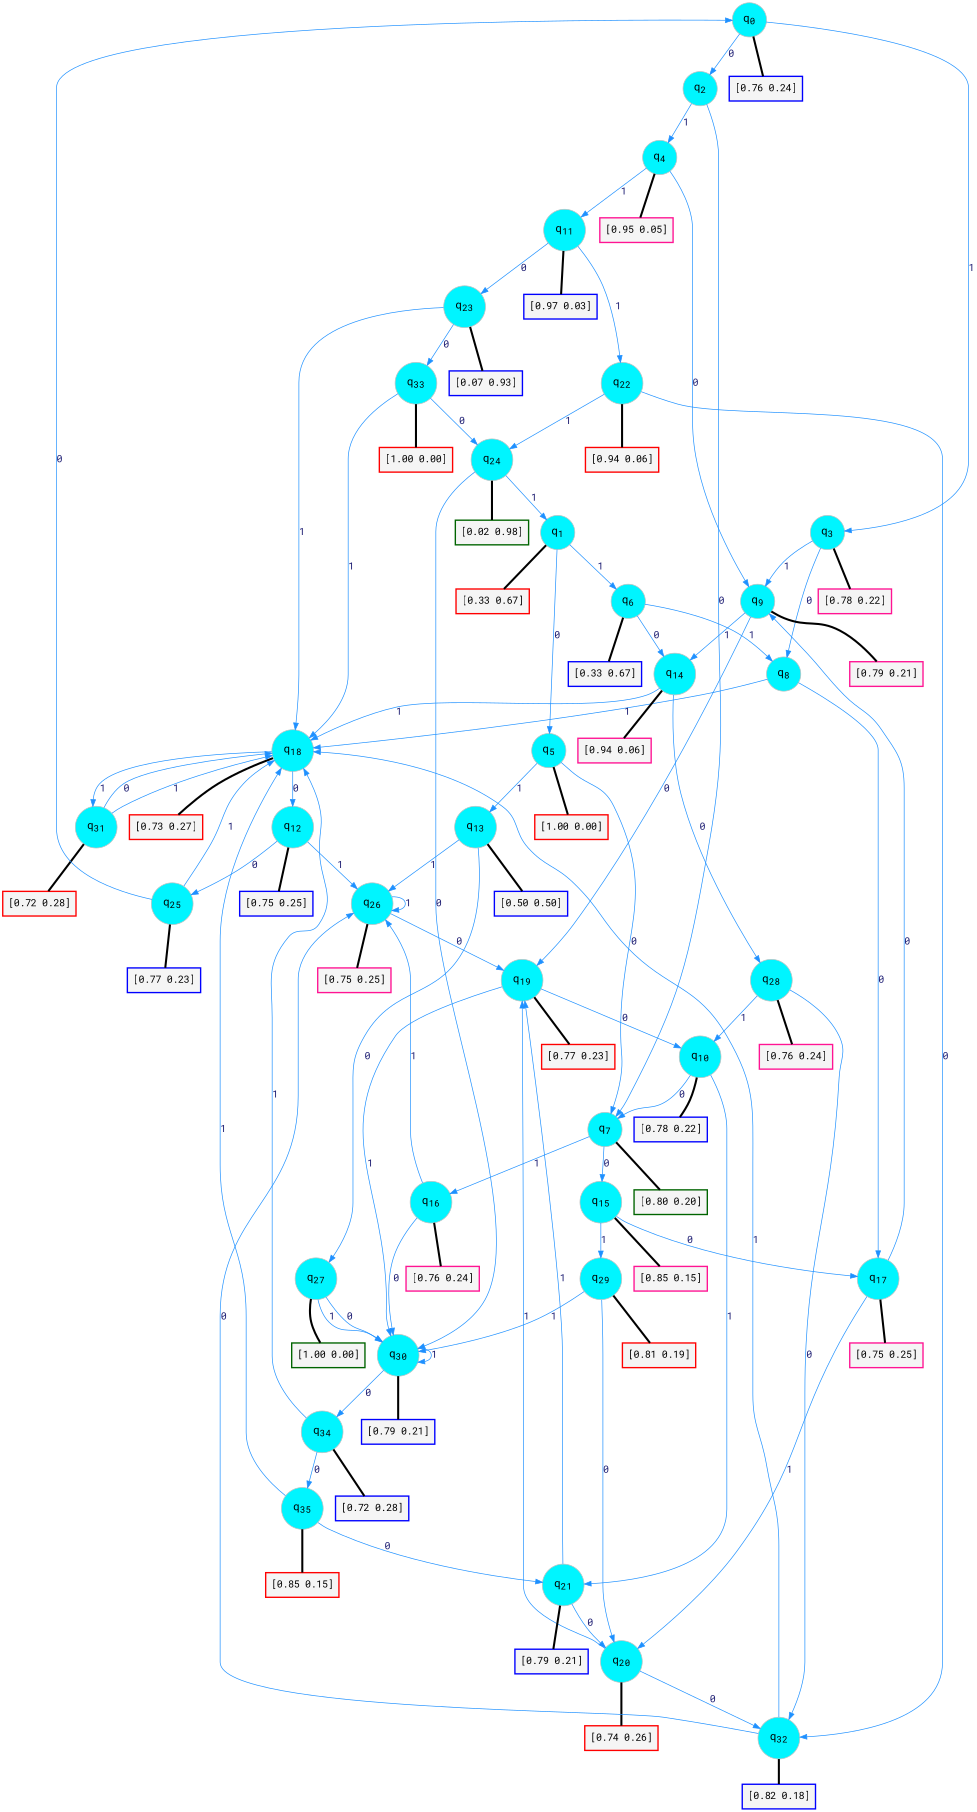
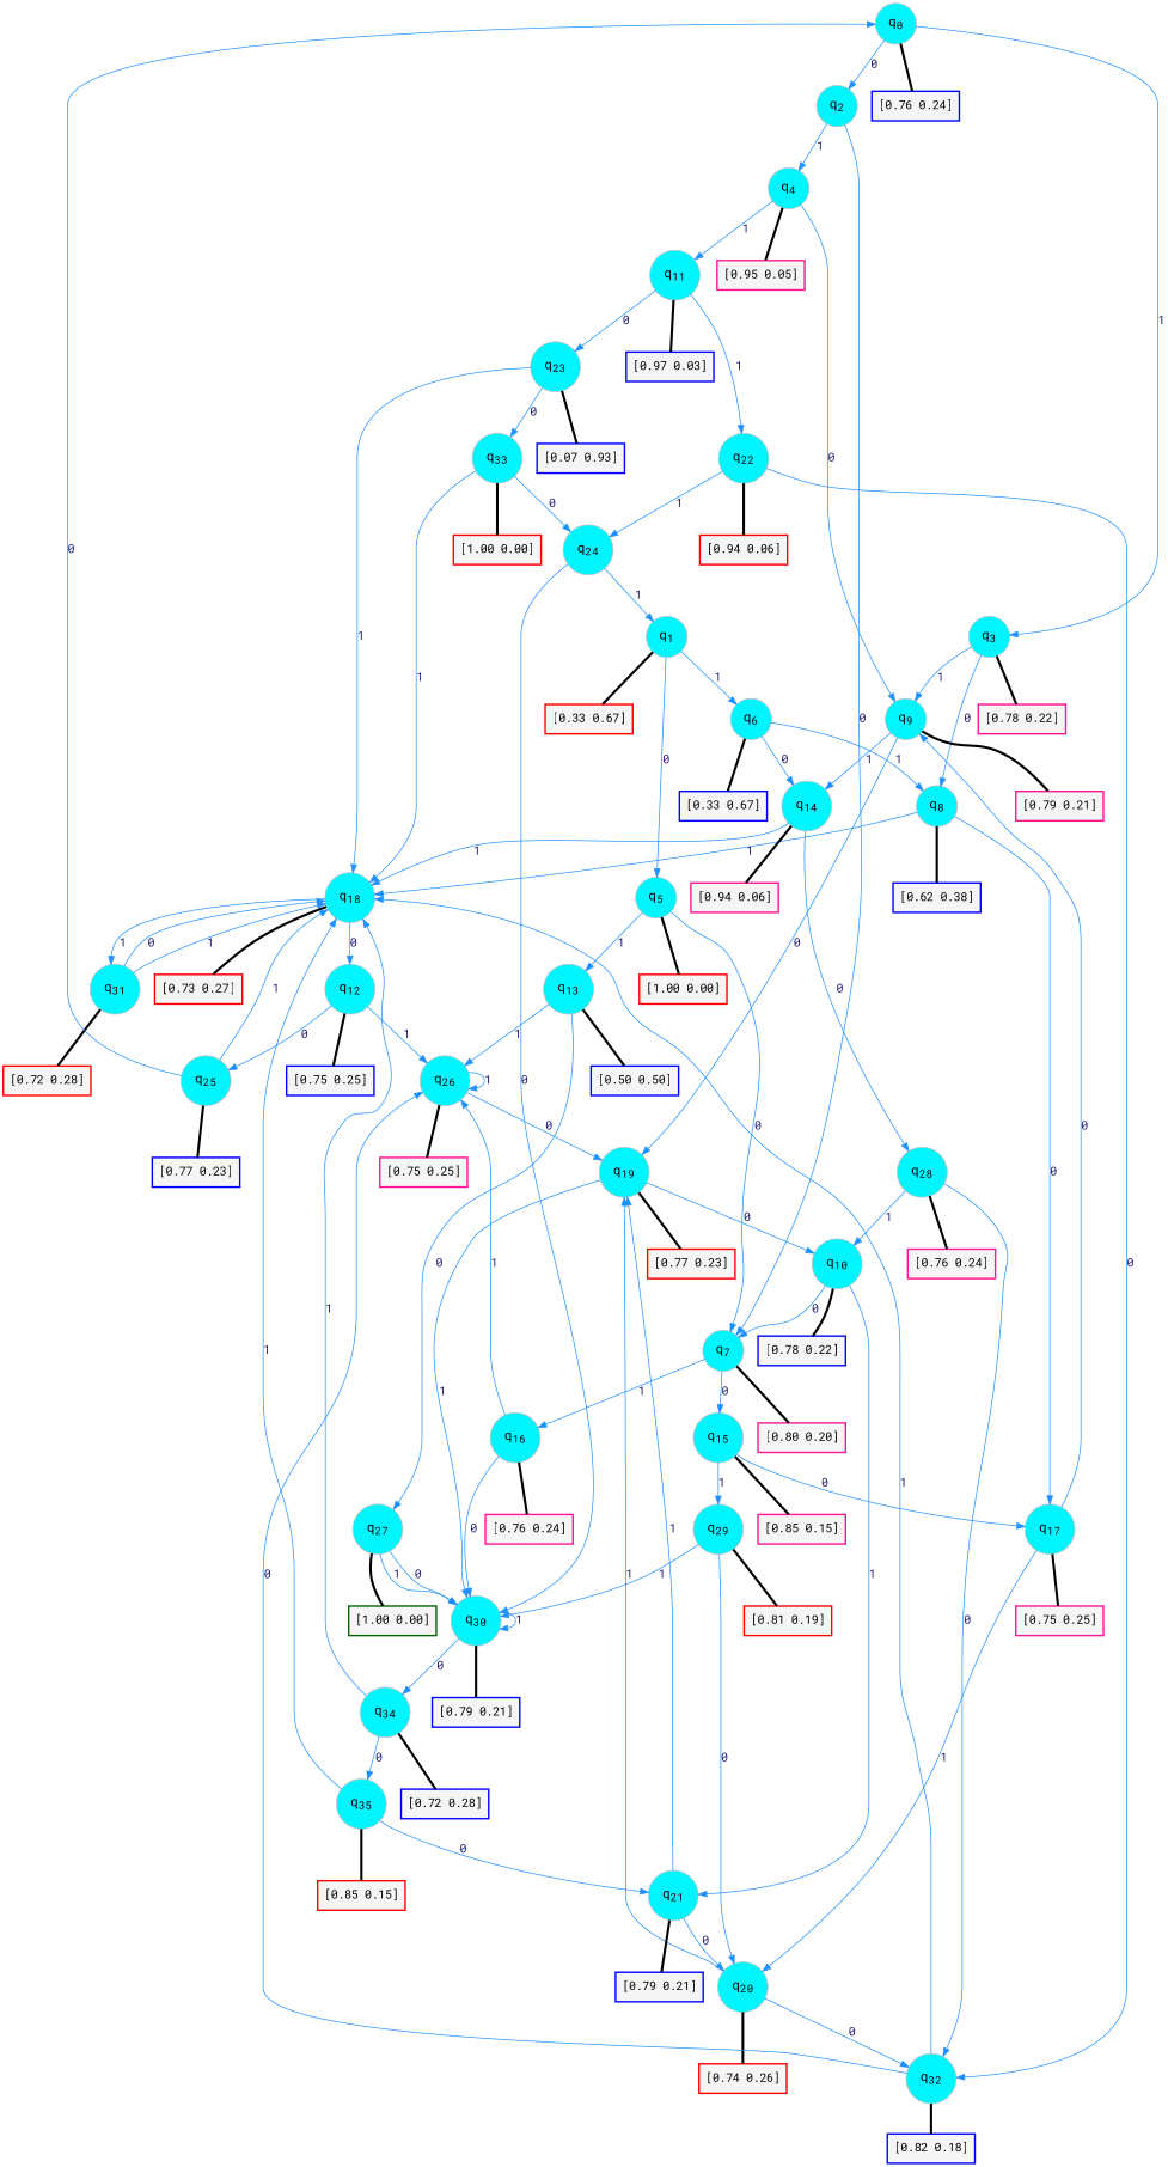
  digraph {
    fontname="Roboto Mono"
    rankdir=TD
    node [color=gray fillcolor=turquoise1 fontcolor=black fontname="Roboto Mono" fontsize=16 fontweight=bold shape=circle style=filled]
    edge [arrowsize=1 color=dodgerblue1 fontcolor=midnightblue fontname="Roboto Mono" fontweight=bold penwidth=1 style=solid weight=20]
    n1 [label=<q<SUB>0</SUB>>]
    n2 [label=<q<SUB>2</SUB>>]
    n3 [label=<q<SUB>3</SUB>>]
    n4 [color=blue fillcolor=whitesmoke fontsize=14 label="[0.76 0.24]" penwidth=2 shape=box]
    n5 [label=<q<SUB>4</SUB>>]
    n6 [label=<q<SUB>7</SUB>>]
    n7 [label=<q<SUB>8</SUB>>]
    n8 [label=<q<SUB>9</SUB>>]
    n9 [color=deeppink fillcolor=whitesmoke fontsize=14 label="[0.78 0.22]" penwidth=2 shape=box]
    n10 [label=<q<SUB>1</SUB>>]
    n11 [label=<q<SUB>5</SUB>>]
    n12 [label=<q<SUB>6</SUB>>]
    n13 [color=red fillcolor=whitesmoke fontsize=14 label="[0.33 0.67]" penwidth=2 shape=box]
    n14 [label=<q<SUB>13</SUB>>]
    n15 [color=red fillcolor=whitesmoke fontsize=14 label="[1.00 0.00]" penwidth=2 shape=box]
    n16 [label=<q<SUB>14</SUB>>]
    n17 [color=blue fillcolor=whitesmoke fontsize=14 label="[0.33 0.67]" penwidth=2 shape=box]
    n18 [label=<q<SUB>11</SUB>>]
    n19 [color=deeppink fillcolor=whitesmoke fontsize=14 label="[0.95 0.05]" penwidth=2 shape=box]
    n20 [label=<q<SUB>15</SUB>>]
    n21 [label=<q<SUB>16</SUB>>]
-   n22 [color=darkgreen fillcolor=whitesmoke fontsize=14 label="[0.80 0.20]" penwidth=2 shape=box]
+   n22 [color=deeppink fillcolor=whitesmoke fontsize=14 label="[0.80 0.20]" penwidth=2 shape=box]
    n23 [label=<q<SUB>17</SUB>>]
    n24 [label=<q<SUB>18</SUB>>]
+   n25 [color=blue fillcolor=whitesmoke fontsize=14 label="[0.62 0.38]" penwidth=2 shape=box]
    n26 [label=<q<SUB>19</SUB>>]
    n27 [color=deeppink fillcolor=whitesmoke fontsize=14 label="[0.79 0.21]" penwidth=2 shape=box]
    n28 [label=<q<SUB>22</SUB>>]
    n29 [label=<q<SUB>23</SUB>>]
    n30 [color=blue fillcolor=whitesmoke fontsize=14 label="[0.97 0.03]" penwidth=2 shape=box]
    n31 [label=<q<SUB>26</SUB>>]
    n32 [label=<q<SUB>27</SUB>>]
    n33 [color=blue fillcolor=whitesmoke fontsize=14 label="[0.50 0.50]" penwidth=2 shape=box]
    n34 [label=<q<SUB>28</SUB>>]
    n35 [color=deeppink fillcolor=whitesmoke fontsize=14 label="[0.94 0.06]" penwidth=2 shape=box]
    n36 [label=<q<SUB>29</SUB>>]
    n37 [color=deeppink fillcolor=whitesmoke fontsize=14 label="[0.85 0.15]" penwidth=2 shape=box]
    n38 [label=<q<SUB>30</SUB>>]
    n39 [color=deeppink fillcolor=whitesmoke fontsize=14 label="[0.76 0.24]" penwidth=2 shape=box]
    n40 [label=<q<SUB>20</SUB>>]
    n41 [color=deeppink fillcolor=whitesmoke fontsize=14 label="[0.75 0.25]" penwidth=2 shape=box]
    n42 [label=<q<SUB>12</SUB>>]
    n43 [label=<q<SUB>31</SUB>>]
    n44 [color=red fillcolor=whitesmoke fontsize=14 label="[0.73 0.27]" penwidth=2 shape=box]
    n45 [label=<q<SUB>10</SUB>>]
    n46 [color=red fillcolor=whitesmoke fontsize=14 label="[0.77 0.23]" penwidth=2 shape=box]
    n47 [label=<q<SUB>21</SUB>>]
    n48 [color=blue fillcolor=whitesmoke fontsize=14 label="[0.78 0.22]" penwidth=2 shape=box]
    n49 [color=blue fillcolor=whitesmoke fontsize=14 label="[0.79 0.21]" penwidth=2 shape=box]
    n50 [label=<q<SUB>32</SUB>>]
    n51 [label=<q<SUB>24</SUB>>]
    n52 [color=red fillcolor=whitesmoke fontsize=14 label="[0.94 0.06]" penwidth=2 shape=box]
    n53 [label=<q<SUB>33</SUB>>]
    n54 [color=blue fillcolor=whitesmoke fontsize=14 label="[0.07 0.93]" penwidth=2 shape=box]
    n55 [label=<q<SUB>25</SUB>>]
    n56 [color=blue fillcolor=whitesmoke fontsize=14 label="[0.75 0.25]" penwidth=2 shape=box]
    n57 [color=blue fillcolor=whitesmoke fontsize=14 label="[0.77 0.23]" penwidth=2 shape=box]
    n58 [color=deeppink fillcolor=whitesmoke fontsize=14 label="[0.75 0.25]" penwidth=2 shape=box]
    n59 [color=darkgreen fillcolor=whitesmoke fontsize=14 label="[1.00 0.00]" penwidth=2 shape=box]
    n60 [color=deeppink fillcolor=whitesmoke fontsize=14 label="[0.76 0.24]" penwidth=2 shape=box]
    n61 [color=red fillcolor=whitesmoke fontsize=14 label="[0.81 0.19]" penwidth=2 shape=box]
    n62 [label=<q<SUB>34</SUB>>]
    n63 [color=blue fillcolor=whitesmoke fontsize=14 label="[0.79 0.21]" penwidth=2 shape=box]
    n64 [color=red fillcolor=whitesmoke fontsize=14 label="[0.74 0.26]" penwidth=2 shape=box]
    n65 [color=red fillcolor=whitesmoke fontsize=14 label="[0.72 0.28]" penwidth=2 shape=box]
    n66 [color=blue fillcolor=whitesmoke fontsize=14 label="[0.82 0.18]" penwidth=2 shape=box]
-   n67 [color=darkgreen fillcolor=whitesmoke fontsize=14 label="[0.02 0.98]" penwidth=2 shape=box]
    n68 [color=red fillcolor=whitesmoke fontsize=14 label="[1.00 0.00]" penwidth=2 shape=box]
    n69 [label=<q<SUB>35</SUB>>]
    n70 [color=blue fillcolor=whitesmoke fontsize=14 label="[0.72 0.28]" penwidth=2 shape=box]
    n71 [color=red fillcolor=whitesmoke fontsize=14 label="[0.85 0.15]" penwidth=2 shape=box]
    n1 -> n2 [label=0]
    n1 -> n3 [label=1]
    n1 -> n4 [arrowhead=none color=black penwidth=3]
    n2 -> n5 [label=1]
    n2 -> n6 [label=0]
    n3 -> n7 [label=0]
    n3 -> n8 [label=1]
    n3 -> n9 [arrowhead=none color=black penwidth=3]
    n5 -> n8 [label=0]
    n5 -> n18 [label=1]
    n5 -> n19 [arrowhead=none color=black penwidth=3]
    n6 -> n20 [label=0]
    n6 -> n21 [label=1]
    n6 -> n22 [arrowhead=none color=black penwidth=3]
    n7 -> n23 [label=0]
    n7 -> n24 [label=1]
+   n7 -> n25 [arrowhead=none color=black penwidth=3]
    n8 -> n16 [label=1]
    n8 -> n26 [label=0]
    n8 -> n27 [arrowhead=none color=black penwidth=3]
    n10 -> n11 [label=0]
    n10 -> n12 [label=1]
    n10 -> n13 [arrowhead=none color=black penwidth=3]
    n11 -> n6 [label=0]
    n11 -> n14 [label=1]
    n11 -> n15 [arrowhead=none color=black penwidth=3]
    n12 -> n7 [label=1]
    n12 -> n16 [label=0]
    n12 -> n17 [arrowhead=none color=black penwidth=3]
    n14 -> n31 [label=1]
    n14 -> n32 [label=0]
    n14 -> n33 [arrowhead=none color=black penwidth=3]
    n16 -> n24 [label=1]
    n16 -> n34 [label=0]
    n16 -> n35 [arrowhead=none color=black penwidth=3]
    n18 -> n28 [label=1]
    n18 -> n29 [label=0]
    n18 -> n30 [arrowhead=none color=black penwidth=3]
    n20 -> n23 [label=0]
    n20 -> n36 [label=1]
    n20 -> n37 [arrowhead=none color=black penwidth=3]
    n21 -> n31 [label=1]
    n21 -> n38 [label=0]
    n21 -> n39 [arrowhead=none color=black penwidth=3]
    n23 -> n8 [label=0]
    n23 -> n40 [label=1]
    n23 -> n41 [arrowhead=none color=black penwidth=3]
    n24 -> n42 [label=0]
    n24 -> n43 [label=1]
    n24 -> n44 [arrowhead=none color=black penwidth=3]
    n26 -> n38 [label=1]
    n26 -> n45 [label=0]
    n26 -> n46 [arrowhead=none color=black penwidth=3]
    n28 -> n50 [label=0]
    n28 -> n51 [label=1]
    n28 -> n52 [arrowhead=none color=black penwidth=3]
    n29 -> n24 [label=1]
    n29 -> n53 [label=0]
    n29 -> n54 [arrowhead=none color=black penwidth=3]
    n31 -> n26 [label=0]
    n31 -> n31 [label=1]
    n31 -> n58 [arrowhead=none color=black penwidth=3]
    n32 -> n38 [label=0]
    n32 -> n38 [label=1]
    n32 -> n59 [arrowhead=none color=black penwidth=3]
    n34 -> n45 [label=1]
    n34 -> n50 [label=0]
    n34 -> n60 [arrowhead=none color=black penwidth=3]
    n36 -> n38 [label=1]
    n36 -> n40 [label=0]
    n36 -> n61 [arrowhead=none color=black penwidth=3]
    n38 -> n38 [label=1]
    n38 -> n62 [label=0]
    n38 -> n63 [arrowhead=none color=black penwidth=3]
    n40 -> n26 [label=1]
    n40 -> n50 [label=0]
    n40 -> n64 [arrowhead=none color=black penwidth=3]
    n42 -> n31 [label=1]
    n42 -> n55 [label=0]
    n42 -> n56 [arrowhead=none color=black penwidth=3]
    n43 -> n24 [label=0]
    n43 -> n24 [label=1]
    n43 -> n65 [arrowhead=none color=black penwidth=3]
    n45 -> n6 [label=0]
    n45 -> n47 [label=1]
    n45 -> n48 [arrowhead=none color=black penwidth=3]
    n47 -> n26 [label=1]
    n47 -> n40 [label=0]
    n47 -> n49 [arrowhead=none color=black penwidth=3]
    n50 -> n24 [label=1]
    n50 -> n31 [label=0]
    n50 -> n66 [arrowhead=none color=black penwidth=3]
    n51 -> n10 [label=1]
    n51 -> n38 [label=0]
-   n51 -> n67 [arrowhead=none color=black penwidth=3]
    n53 -> n24 [label=1]
    n53 -> n51 [label=0]
    n53 -> n68 [arrowhead=none color=black penwidth=3]
    n55 -> n1 [label=0]
    n55 -> n24 [label=1]
    n55 -> n57 [arrowhead=none color=black penwidth=3]
    n62 -> n24 [label=1]
    n62 -> n69 [label=0]
    n62 -> n70 [arrowhead=none color=black penwidth=3]
    n69 -> n24 [label=1]
    n69 -> n47 [label=0]
    n69 -> n71 [arrowhead=none color=black penwidth=3]
  }
